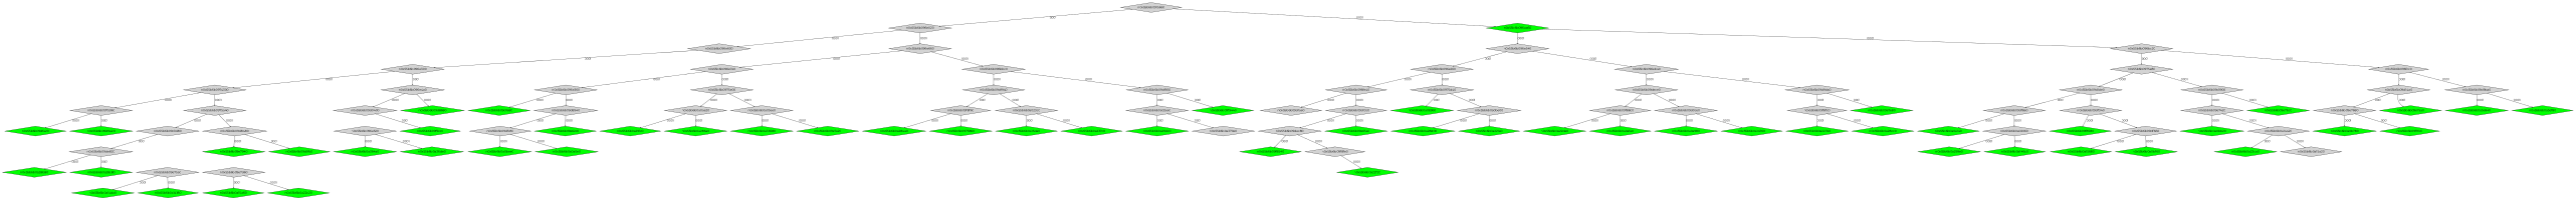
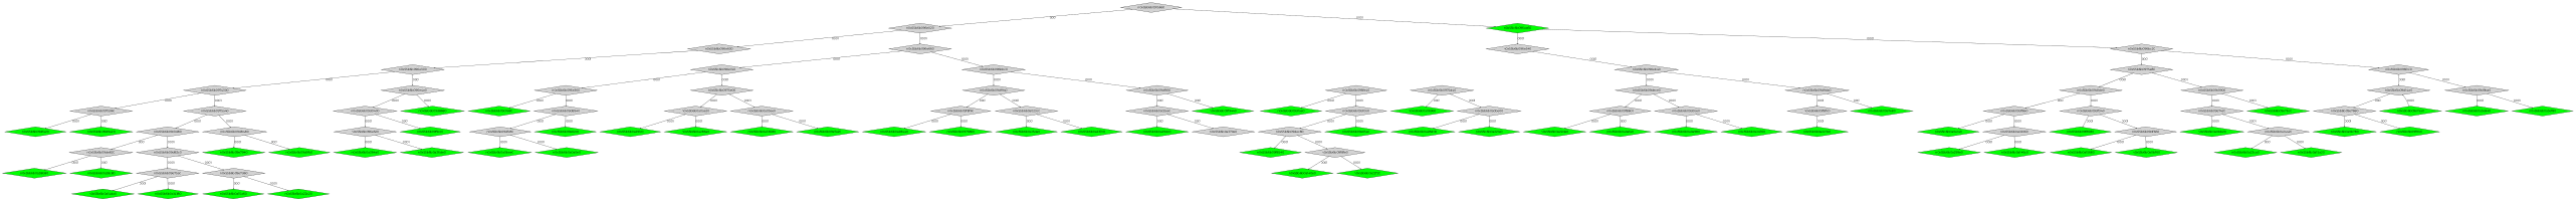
  digraph {
    fontname=Montserrat
    node [fontname=Montserrat shape=diamond style=filled fillcolor=green]
    edge [arrowsize=.3 fontname=Montserrat]
    n0x55b6b0915660 [height=.1 width=.1 fillcolor=""]
    n0x55b6b096e020 [height=.1 width=.1 fillcolor=""]
    n0x55b6b096aa60 [height=.1 width=.1]
    n0x55b6b096e600 [height=.1 width=.1 fillcolor=""]
    n0x55b6b096e660 [height=.1 width=.1 fillcolor=""]
    n0x55b6b096e540 [height=.1 width=.1 fillcolor=""]
    n0x55b6b096bc20 [height=.1 width=.1 fillcolor=""]
    n0x55b6b096e300 [height=.1 width=.1 fillcolor=""]
    n0x55b6b096e7e0 [height=.1 width=.1 fillcolor=""]
    n0x55b6b096bbc0 [height=.1 width=.1 fillcolor=""]
-   n0x55b6b096e260 [height=.1 width=.1 fillcolor=""]
    n0x55b6b096eb40 [height=.1 width=.1 fillcolor=""]
    n0x55b6b0975e80 [height=.1 width=.1 fillcolor=""]
    n0x55b6b096fcc0 [height=.1 width=.1 fillcolor=""]
    n0x55b6b096fe40 [height=.1 width=.1 fillcolor=""]
    n0x55b6b0975d40 [height=.1 width=.1 fillcolor=""]
    n0x55b6b09dece0 [height=.1 width=.1 fillcolor=""]
    n0x55b6b09d9da0 [height=.1 width=.1 fillcolor=""]
    n0x55b6b09d1de0 [height=.1 width=.1 fillcolor=""]
    n0x55b6b09d1900 [height=.1 width=.1 fillcolor=""]
    n0x55b6b09d14a0 [height=.1 width=.1 fillcolor=""]
    n0x55b6b09d9ba0 [height=.1 width=.1 fillcolor=""]
    n0x55b6b09df8e0 [height=.1 width=.1 fillcolor=""]
    n0x55b6b09df340 [height=.1 width=.1 fillcolor=""]
    n0x55b6b09e7420 [height=.1 width=.1 fillcolor=""]
    n0x55b6b09e7bc0 [height=.1 width=.1]
    n0x55b6b09e7680 [height=.1 width=.1 fillcolor=""]
    n0x55b6b09e7aa0 [height=.1 width=.1]
    n0x55b6b0a3e840 [height=.1 width=.1]
    n0x55b6b0a3ef80 [height=.1 width=.1]
    n0x55b6b0a0b780 [height=.1 width=.1]
    n0x55b6b09f91c0 [height=.1 width=.1]
    n0x55b6b0a0a140 [height=.1 width=.1]
    n0x55b6b0a02060 [height=.1 width=.1 fillcolor=""]
    n0x55b6b09f8580 [height=.1 width=.1]
    n0x55b6b09df660 [height=.1 width=.1 fillcolor=""]
    n0x55b6b0a0bb20 [height=.1 width=.1]
    n0x55b6b0a14420 [height=.1 width=.1 fillcolor=""]
    n0x55b6b0a23ca0 [height=.1 width=.1]
-   n0x55b6b0a15a20 [fillcolor=lightgrey height=.1 width=.1]
+   n0x55b6b0a15a20 [height=.1 width=.1]
    n0x55b6b0a299e0 [height=.1 width=.1]
    n0x55b6b0a146c0 [height=.1 width=.1]
    n0x55b6b0a15680 [height=.1 width=.1]
    n0x55b6b0a0bf60 [height=.1 width=.1]
-   n0x55b6b09d1ae0 [fillcolor=lightgrey height=.1 width=.1]
+   n0x55b6b09d1ae0 [height=.1 width=.1]
    n0x55b6b09d13c0 [height=.1 width=.1 fillcolor=""]
    n0x55b6b0a0b960 [height=.1 width=.1]
    n0x55b6b0a0be00 [height=.1 width=.1 fillcolor=""]
    n0x55b6b09f88c0 [height=.1 width=.1 fillcolor=""]
    n0x55b6b09d0ce0 [height=.1 width=.1 fillcolor=""]
    n0x55b6b09f8fc0 [height=.1 width=.1 fillcolor=""]
    n0x55b6b09e7e80 [height=.1 width=.1]
    n0x55b6b0a22de0 [height=.1 width=.1]
    n0x55b6b0a0afa0 [height=.1 width=.1]
    n0x55b6b0a0a980 [height=.1 width=.1]
    n0x55b6b0a14760 [height=.1 width=.1]
    n0x55b6b0a227e0 [height=.1 width=.1]
-   n0x55b6b0a28cc0 [height=.1 width=.1]
    n0x55b6b09dec80 [height=.1 width=.1 fillcolor=""]
    n0x55b6b09e65a0 [height=.1 width=.1]
    n0x55b6b0a28d00 [height=.1 width=.1]
    n0x55b6b0a221a0 [height=.1 width=.1]
    n0x55b6b09f8540 [height=.1 width=.1]
    n0x55b6b09f8fe0 [height=.1 width=.1 fillcolor=""]
+   n0x55b6b0a140e0 [height=.1 width=.1]
    n0x55b6b0a22f20 [height=.1 width=.1]
    n0x55b6b0974300 [height=.1 width=.1 fillcolor=""]
    n0x55b6b096e4a0 [height=.1 width=.1 fillcolor=""]
    n0x55b6b096e360 [height=.1 width=.1 fillcolor=""]
    n0x55b6b0975e00 [height=.1 width=.1 fillcolor=""]
    n0x55b6b09df940 [height=.1 width=.1 fillcolor=""]
    n0x55b6b09df560 [height=.1 width=.1 fillcolor=""]
    n0x55b6b09d1e80 [height=.1 width=.1]
    n0x55b6b09d8940 [height=.1 width=.1 fillcolor=""]
    n0x55b6b0a0ae20 [height=.1 width=.1 fillcolor=""]
    n0x55b6b0a03ee0 [height=.1 width=.1 fillcolor=""]
    n0x55b6b09f8f60 [height=.1 width=.1 fillcolor=""]
    n0x55b6b0a023c0 [height=.1 width=.1 fillcolor=""]
    n0x55b6b0a02ee0 [height=.1 width=.1 fillcolor=""]
    n0x55b6b09f9440 [height=.1 width=.1]
    n0x55b6b0a284a0 [height=.1 width=.1]
    n0x55b6b0975860 [height=.1 width=.1]
    n0x55b6b0a15da0 [height=.1 width=.1]
    n0x55b6b0a237c0 [height=.1 width=.1]
    n0x55b6b0a29dc0 [height=.1 width=.1]
    n0x55b6b0a370e0 [fillcolor=lightgrey height=.1 width=.1]
    n0x55b6b09dfc80 [height=.1 width=.1 fillcolor=""]
    n0x55b6b09e62c0 [height=.1 width=.1]
    n0x55b6b0a291c0 [height=.1 width=.1]
    n0x55b6b0a286a0 [height=.1 width=.1]
    n0x55b6b0a36580 [height=.1 width=.1]
    n0x55b6b09e7a20 [height=.1 width=.1]
    n0x55b6b0a0bee0 [height=.1 width=.1]
    n0x55b6b0a0a0e0 [height=.1 width=.1]
    n0x55b6b0975960 [height=.1 width=.1 fillcolor=""]
    n0x55b6b0975a40 [height=.1 width=.1 fillcolor=""]
    n0x55b6b09d0400 [height=.1 width=.1 fillcolor=""]
    n0x55b6b09d8680 [height=.1 width=.1]
    n0x55b6b09dfa20 [height=.1 width=.1]
    n0x55b6b09d9a20 [height=.1 width=.1]
    n0x55b6b09d1d80 [height=.1 width=.1 fillcolor=""]
    n0x55b6b09d8480 [height=.1 width=.1 fillcolor=""]
    n0x55b6b096e520 [height=.1 width=.1 fillcolor=""]
    n0x55b6b09f9cc0 [height=.1 width=.1]
    n0x55b6b0a364a0 [height=.1 width=.1]
    n0x55b6b0a36de0 [height=.1 width=.1]
    n0x55b6b09de820 [height=.1 width=.1 fillcolor=""]
+   n0x55b6b09d82c0 [height=.1 width=.1 fillcolor=""]
    n0x55b6b09e7940 [height=.1 width=.1]
    n0x55b6b09d9fc0 [height=.1 width=.1]
    n0x55b6b0a28b80 [height=.1 width=.1]
    n0x55b6b0a28c80 [height=.1 width=.1]
    n0x55b6b09e75a0 [height=.1 width=.1 fillcolor=""]
    n0x55b6b09e7d60 [height=.1 width=.1 fillcolor=""]
    n0x55b6b0a14da0 [height=.1 width=.1]
    n0x55b6b0a14180 [height=.1 width=.1]
    n0x55b6b0a15a60 [height=.1 width=.1]
    n0x55b6b0a22c20 [height=.1 width=.1]
    n0x55b6b0915660 -> n0x55b6b096e020 [label=0001]
    n0x55b6b0915660 -> n0x55b6b096aa60 [label=0001]
    n0x55b6b096e020 -> n0x55b6b096e600 [label=0001]
    n0x55b6b096e020 -> n0x55b6b096e660 [label=0001]
    n0x55b6b096aa60 -> n0x55b6b096e540 [label=0001]
    n0x55b6b096aa60 -> n0x55b6b096bc20 [label=0001]
    n0x55b6b096e600 -> n0x55b6b096e300 [label=0001]
    n0x55b6b096e660 -> n0x55b6b096e7e0 [label=0001]
    n0x55b6b096e660 -> n0x55b6b096bbc0 [label=0001]
-   n0x55b6b096e540 -> n0x55b6b096e260 [label=0001]
    n0x55b6b096e540 -> n0x55b6b096eb40 [label=0001]
    n0x55b6b096bc20 -> n0x55b6b0975e80 [label=0001]
    n0x55b6b096bc20 -> n0x55b6b096fcc0 [label=0001]
    n0x55b6b096e300 -> n0x55b6b0974300 [label=0001]
    n0x55b6b096e300 -> n0x55b6b096e4a0 [label=0001]
    n0x55b6b096e7e0 -> n0x55b6b096e360 [label=0001]
    n0x55b6b096e7e0 -> n0x55b6b0975e00 [label=0001]
    n0x55b6b096bbc0 -> n0x55b6b09df940 [label=0001]
    n0x55b6b096bbc0 -> n0x55b6b09df560 [label=0001]
-   n0x55b6b096e260 -> n0x55b6b096fe40 [label=0001]
-   n0x55b6b096e260 -> n0x55b6b0975d40 [label=0001]
    n0x55b6b096eb40 -> n0x55b6b09dece0 [label=0001]
    n0x55b6b096eb40 -> n0x55b6b09d9da0 [label=0001]
    n0x55b6b0975e80 -> n0x55b6b09d1de0 [label=0001]
    n0x55b6b0975e80 -> n0x55b6b09d1900 [label=0001]
    n0x55b6b096fcc0 -> n0x55b6b09d14a0 [label=0001]
    n0x55b6b096fcc0 -> n0x55b6b09d9ba0 [label=0001]
    n0x55b6b096fe40 -> n0x55b6b09d1ae0 [label=0001]
    n0x55b6b096fe40 -> n0x55b6b09d13c0 [label=0001]
    n0x55b6b0975d40 -> n0x55b6b0a0b960 [label=0001]
    n0x55b6b0975d40 -> n0x55b6b0a0be00 [label=0001]
    n0x55b6b09dece0 -> n0x55b6b09f88c0 [label=0001]
    n0x55b6b09dece0 -> n0x55b6b09d0ce0 [label=0001]
    n0x55b6b09d9da0 -> n0x55b6b09f8fc0 [label=0001]
    n0x55b6b09d9da0 -> n0x55b6b09e7e80 [label=0001]
    n0x55b6b09d1de0 -> n0x55b6b09df8e0 [label=0001]
    n0x55b6b09d1de0 -> n0x55b6b09df340 [label=0001]
    n0x55b6b09d1900 -> n0x55b6b09e7420 [label=0001]
    n0x55b6b09d1900 -> n0x55b6b09e7bc0 [label=0001]
    n0x55b6b09d14a0 -> n0x55b6b09e7680 [label=0001]
-   n0x55b6b09d14a0 -> n0x55b6b09e7aa0 [label=0001]
+   n0x55b6b09e7aa0 -> n0x55b6b09d14a0 [label=0001]
    n0x55b6b09d9ba0 -> n0x55b6b0a3e840 [label=0001]
    n0x55b6b09d9ba0 -> n0x55b6b0a3ef80 [label=0001]
    n0x55b6b09df8e0 -> n0x55b6b0a0a140 [label=0001]
    n0x55b6b09df8e0 -> n0x55b6b0a02060 [label=0001]
    n0x55b6b09df340 -> n0x55b6b09f8580 [label=0001]
    n0x55b6b09df340 -> n0x55b6b09df660 [label=0001]
    n0x55b6b09e7420 -> n0x55b6b0a0bb20 [label=0001]
    n0x55b6b09e7420 -> n0x55b6b0a14420 [label=0001]
    n0x55b6b09e7680 -> n0x55b6b0a0b780 [label=0001]
    n0x55b6b09e7680 -> n0x55b6b09f91c0 [label=0001]
    n0x55b6b0a02060 -> n0x55b6b0a299e0 [label=0001]
    n0x55b6b0a02060 -> n0x55b6b0a146c0 [label=0001]
    n0x55b6b09df660 -> n0x55b6b0a15680 [label=0001]
    n0x55b6b09df660 -> n0x55b6b0a0bf60 [label=0001]
    n0x55b6b0a14420 -> n0x55b6b0a23ca0 [label=0001]
    n0x55b6b0a14420 -> n0x55b6b0a15a20 [label=0001]
    n0x55b6b09d13c0 -> n0x55b6b09dec80 [label=0001]
    n0x55b6b09d13c0 -> n0x55b6b09e65a0 [label=0001]
    n0x55b6b0a0be00 -> n0x55b6b0a28d00 [label=0001]
    n0x55b6b0a0be00 -> n0x55b6b0a221a0 [label=0001]
    n0x55b6b09f88c0 -> n0x55b6b0a22de0 [label=0001]
    n0x55b6b09f88c0 -> n0x55b6b0a0afa0 [label=0001]
    n0x55b6b09d0ce0 -> n0x55b6b0a0a980 [label=0001]
    n0x55b6b09d0ce0 -> n0x55b6b0a14760 [label=0001]
    n0x55b6b09f8fc0 -> n0x55b6b0a227e0 [label=0001]
-   n0x55b6b09f8fc0 -> n0x55b6b0a28cc0 [label=0001]
    n0x55b6b09dec80 -> n0x55b6b09f8540 [label=0001]
    n0x55b6b09dec80 -> n0x55b6b09f8fe0 [label=0001]
+   n0x55b6b09f8fe0 -> n0x55b6b0a140e0 [label=0001]
    n0x55b6b09f8fe0 -> n0x55b6b0a22f20 [label=0001]
    n0x55b6b0974300 -> n0x55b6b0975960 [label=0001]
    n0x55b6b0974300 -> n0x55b6b0975a40 [label=0001]
    n0x55b6b096e4a0 -> n0x55b6b09d0400 [label=0001]
    n0x55b6b096e4a0 -> n0x55b6b09d8680 [label=0001]
    n0x55b6b096e360 -> n0x55b6b09d1e80 [label=0001]
    n0x55b6b096e360 -> n0x55b6b09d8940 [label=0001]
    n0x55b6b0975e00 -> n0x55b6b0a0ae20 [label=0001]
    n0x55b6b0975e00 -> n0x55b6b0a03ee0 [label=0001]
    n0x55b6b09df940 -> n0x55b6b09f8f60 [label=0001]
    n0x55b6b09df940 -> n0x55b6b0a023c0 [label=0001]
    n0x55b6b09df560 -> n0x55b6b0a02ee0 [label=0001]
    n0x55b6b09df560 -> n0x55b6b09f9440 [label=0001]
    n0x55b6b09d8940 -> n0x55b6b09dfc80 [label=0001]
    n0x55b6b09d8940 -> n0x55b6b09e62c0 [label=0001]
    n0x55b6b0a0ae20 -> n0x55b6b0a291c0 [label=0001]
    n0x55b6b0a0ae20 -> n0x55b6b0a286a0 [label=0001]
    n0x55b6b0a03ee0 -> n0x55b6b0a36580 [label=0001]
    n0x55b6b0a03ee0 -> n0x55b6b09e7a20 [label=0001]
    n0x55b6b09f8f60 -> n0x55b6b0a284a0 [label=0001]
    n0x55b6b09f8f60 -> n0x55b6b0975860 [label=0001]
    n0x55b6b0a023c0 -> n0x55b6b0a15da0 [label=0001]
    n0x55b6b0a023c0 -> n0x55b6b0a237c0 [label=0001]
    n0x55b6b0a02ee0 -> n0x55b6b0a29dc0 [label=0001]
    n0x55b6b0a02ee0 -> n0x55b6b0a370e0 [label=0001]
    n0x55b6b09dfc80 -> n0x55b6b0a0bee0 [label=0001]
    n0x55b6b09dfc80 -> n0x55b6b0a0a0e0 [label=0001]
    n0x55b6b0975960 -> n0x55b6b09dfa20 [label=0001]
    n0x55b6b0975960 -> n0x55b6b09d9a20 [label=0001]
    n0x55b6b0975a40 -> n0x55b6b09d1d80 [label=0001]
    n0x55b6b0975a40 -> n0x55b6b09d8480 [label=0001]
+   n0x55b6b09d0400 -> n0x55b6b096e520 [label=0001]
    n0x55b6b09d0400 -> n0x55b6b09f9cc0 [label=0001]
    n0x55b6b09d1d80 -> n0x55b6b09de820 [label=0001]
+   n0x55b6b09d1d80 -> n0x55b6b09d82c0 [label=0001]
    n0x55b6b09d8480 -> n0x55b6b09e7940 [label=0001]
    n0x55b6b09d8480 -> n0x55b6b09d9fc0 [label=0001]
    n0x55b6b096e520 -> n0x55b6b0a364a0 [label=0001]
    n0x55b6b096e520 -> n0x55b6b0a36de0 [label=0001]
    n0x55b6b09de820 -> n0x55b6b0a28b80 [label=0001]
    n0x55b6b09de820 -> n0x55b6b0a28c80 [label=0001]
+   n0x55b6b09d82c0 -> n0x55b6b09e75a0 [label=0001]
+   n0x55b6b09d82c0 -> n0x55b6b09e7d60 [label=0001]
    n0x55b6b09e75a0 -> n0x55b6b0a14da0 [label=0001]
    n0x55b6b09e75a0 -> n0x55b6b0a14180 [label=0001]
    n0x55b6b09e7d60 -> n0x55b6b0a15a60 [label=0001]
    n0x55b6b09e7d60 -> n0x55b6b0a22c20 [label=0001]
  }
